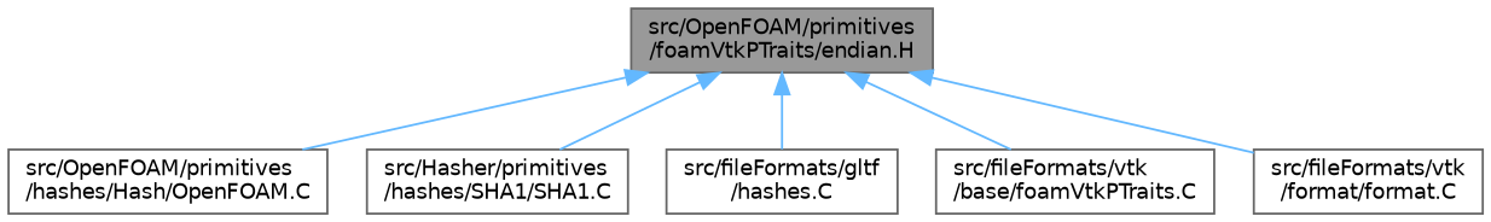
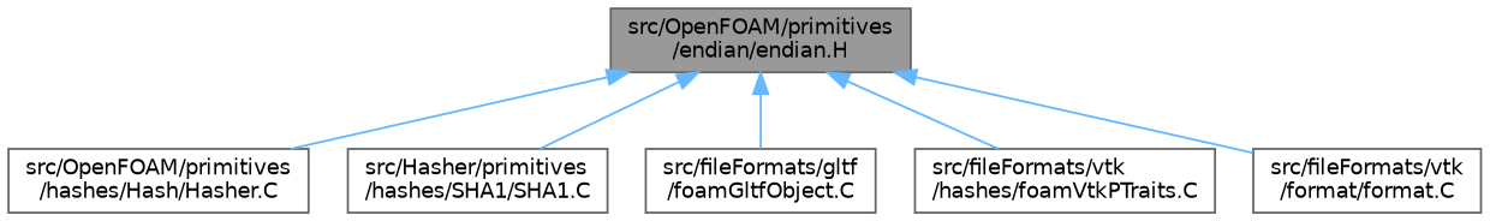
  digraph {
    node [color=grey40 fillcolor=white fontname=Helvetica fontsize=10 shape=box style=filled]
    edge [color=steelblue1 dir=back fontname=Helvetica fontsize=10 labelfontname=Helvetica labelfontsize=10 style=solid]
-   n1 [color=gray40 fillcolor=grey60 fontcolor=black height=0.2 label="src/OpenFOAM/primitives\l/foamVtkPTraits/endian.H" width=0.4]
-   n2 [height=0.2 label="src/OpenFOAM/primitives\l/hashes/Hash/OpenFOAM.C" width=0.4]
+   n1 [color=gray40 fillcolor=grey60 fontcolor=black height=0.2 label="src/OpenFOAM/primitives\l/endian/endian.H" width=0.4]
+   n2 [height=0.2 label="src/OpenFOAM/primitives\l/hashes/Hash/Hasher.C" width=0.4]
    n3 [height=0.2 label="src/Hasher/primitives\l/hashes/SHA1/SHA1.C" width=0.4]
-   n4 [height=0.2 label="src/fileFormats/gltf\l/hashes.C" width=0.4]
-   n5 [height=0.2 label="src/fileFormats/vtk\l/base/foamVtkPTraits.C" width=0.4]
+   n4 [height=0.2 label="src/fileFormats/gltf\l/foamGltfObject.C" width=0.4]
+   n5 [height=0.2 label="src/fileFormats/vtk\l/hashes/foamVtkPTraits.C" width=0.4]
    n6 [height=0.2 label="src/fileFormats/vtk\l/format/format.C" width=0.4]
    n1 -> n2
    n1 -> n3
    n1 -> n4
    n1 -> n5
    n1 -> n6
  }
